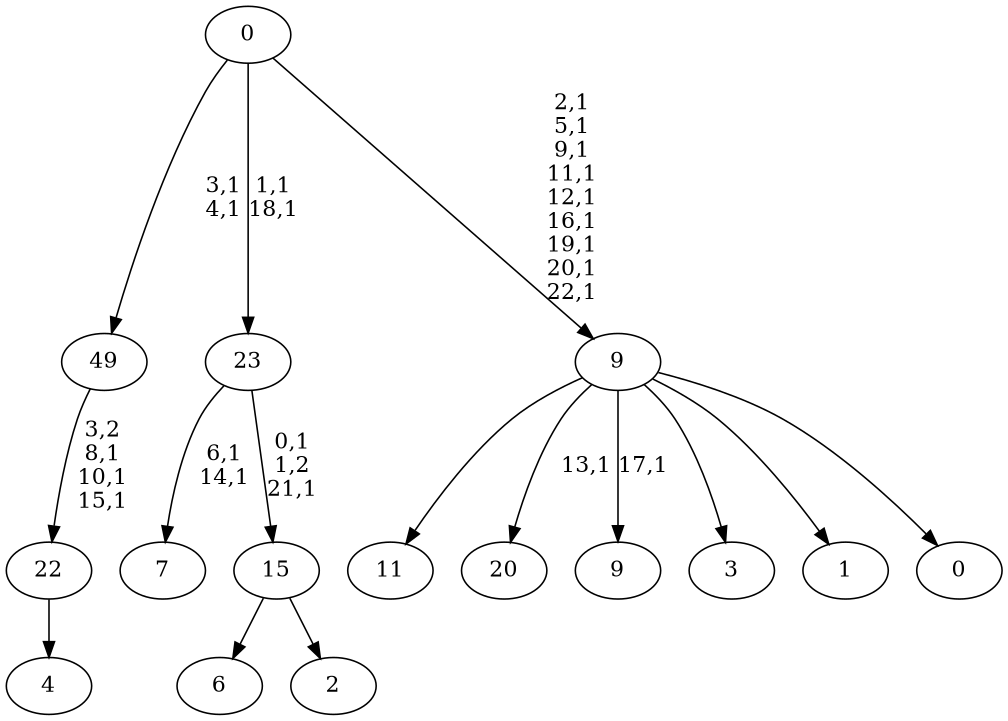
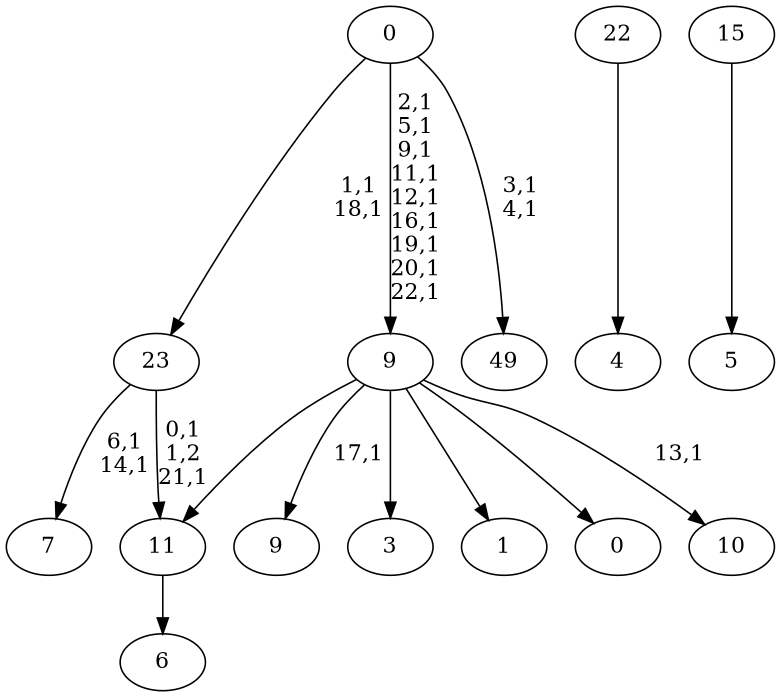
  digraph {
    n1 [label=11]
-   n2 [label=20]
+   n2 [label=10]
    n3 [label=9]
    n4 [label=7]
    n5 [label=6]
    n6 [label=4]
    22
    n8 [label=49]
    n9 [label=3]
-   n10 [label=2]
+   n10 [label=5]
    15
    n12 [label=23]
    n13 [label=1]
    n14 [label=0]
    9
    0
    22 -> n6
-   n8 -> 22 [label="3,2\n8,1\n10,1\n15,1"]
-   15 -> n5
+   n1 -> n5
    15 -> n10
    n12 -> n4 [label="6,1\n14,1"]
-   n12 -> 15 [label="0,1\n1,2\n21,1"]
+   n12 -> n1 [label="0,1\n1,2\n21,1"]
    9 -> n1
    9 -> n2 [label="13,1"]
    9 -> n3 [label="17,1"]
    9 -> n9
    9 -> n13
    9 -> n14
    0 -> n8 [label="3,1\n4,1"]
    0 -> n12 [label="1,1\n18,1"]
    0 -> 9 [label="2,1\n5,1\n9,1\n11,1\n12,1\n16,1\n19,1\n20,1\n22,1"]
  }
